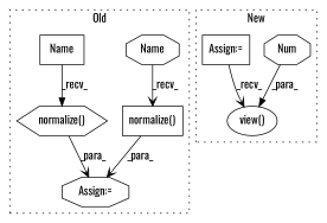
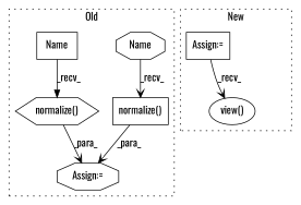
  digraph {
    fontname=Oswald
    node [a=75 l="12,1" shape=box fontname=Oswald]
    edge [arrowhead=vee fontname=Oswald]
    n1 [label="normalize()" s="2531,2554"]
    n2 [a=68 l=3 label="Assign:=" s=3022 shape=octagon]
    n3 [label="normalize()" s="2511,2528" shape=hexagon]
    n4 [a=87 l=1 label=Name s=2531 shape=octagon]
    n5 [a=87 l=1 label=Name s=2511]
    n6 [l="59,1" label="view()" s="2965,3029" shape=ellipse]
-   n7 [a=76 l=2 label=Num s=3024 shape=octagon]
    n8 [a=68 l=3 label="Assign:=" s=2762]
    subgraph cluster_1 {
      label=Old
      style=dotted
      n1
      n2
      n3
      n4
      n5
    }
    subgraph cluster_2 {
      label=New
      style=dotted
      n6
-     n7
      n8
    }
    n1 -> n2 [label=_para_]
    n3 -> n2 [label=_para_]
    n4 -> n1 [label=_recv_]
    n5 -> n3 [label=_recv_ arrowhead=normal]
-   n7 -> n6 [label=_para_ arrowhead=normal]
    n8 -> n6 [label=_recv_]
  }
